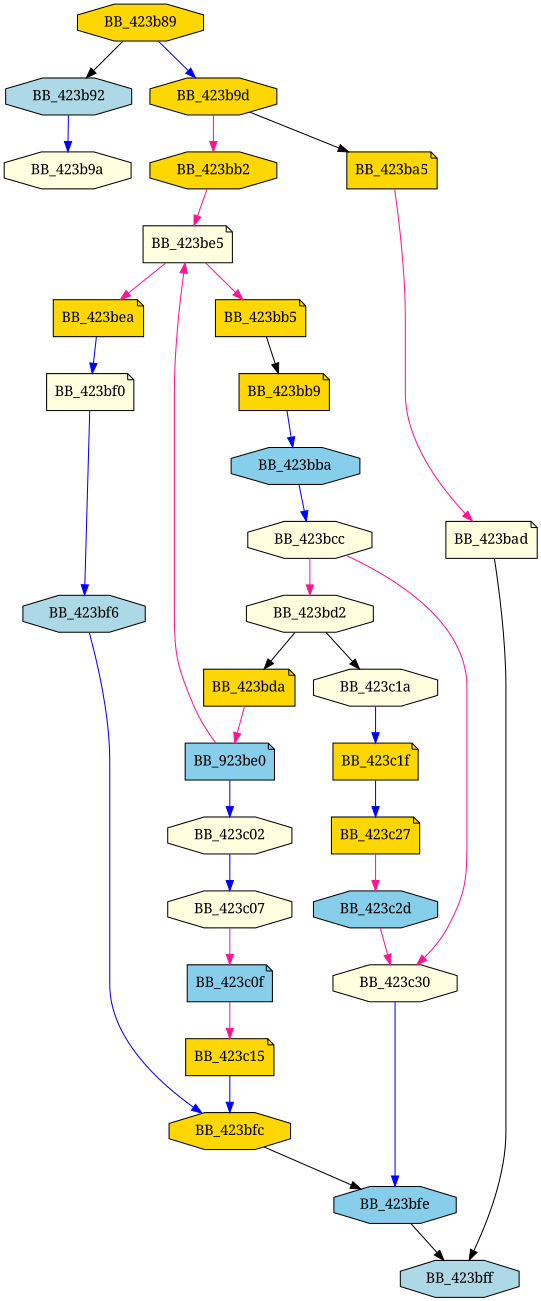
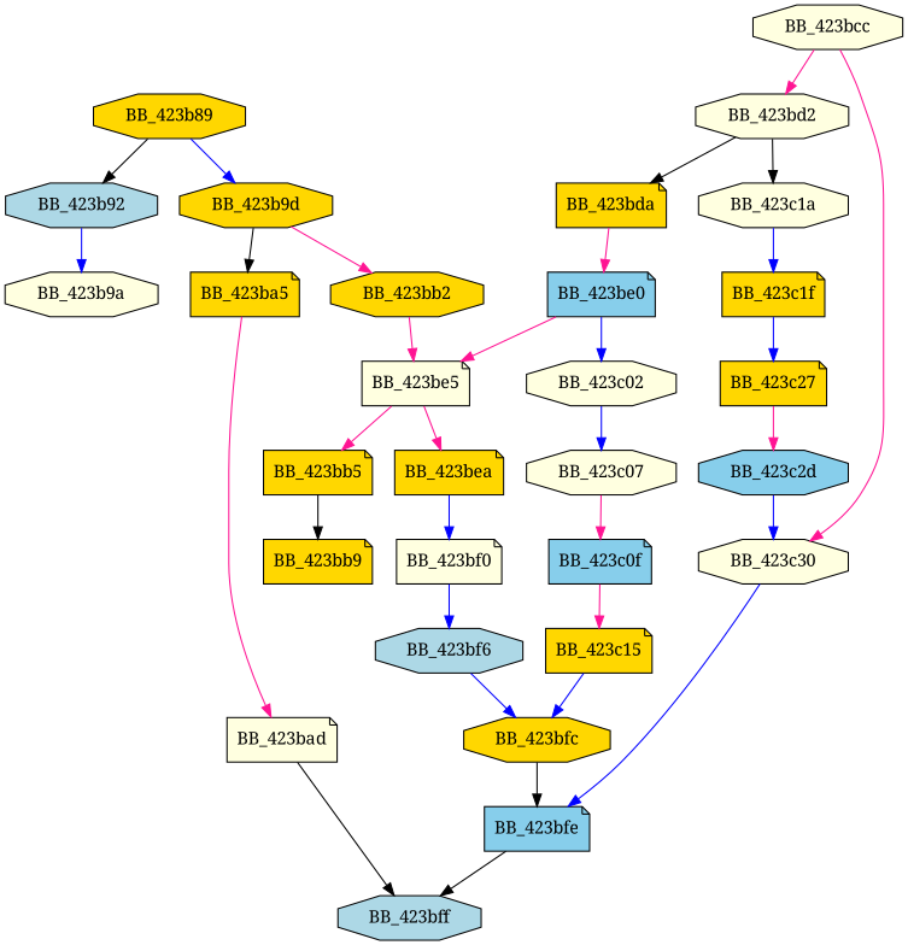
  digraph {
    fontname="Noto Serif"
    node [fillcolor=gold fontname="Noto Serif" shape=octagon style=filled]
    edge [color=blue fontname="Noto Serif"]
    BB_423b92 [fillcolor=lightblue]
    BB_423b89
    BB_423b9d
    BB_423b9a [fillcolor=lightyellow]
    BB_423ba5 [shape=note]
    BB_423bb2
    BB_423bad [fillcolor=lightyellow shape=note]
    BB_423be5 [fillcolor=lightyellow shape=note]
    BB_423bff [fillcolor=lightblue]
    BB_423bb5 [shape=note]
    BB_423bea [shape=note]
    BB_423bb9 [shape=note]
    BB_423bf0 [fillcolor=lightyellow shape=note]
-   BB_423bba [fillcolor=skyblue]
    BB_423bcc [fillcolor=lightyellow]
    BB_423bd2 [fillcolor=lightyellow]
    BB_423c30 [fillcolor=lightyellow]
    BB_423bda [shape=note]
    BB_423c1a [fillcolor=lightyellow]
-   BB_423bfe [fillcolor=skyblue]
-   BB_423be0 [fillcolor=skyblue shape=note label=BB_923be0]
+   BB_423bfe [fillcolor=skyblue shape=note]
+   BB_423be0 [fillcolor=skyblue shape=note]
    BB_423c1f [shape=note]
    BB_423c02 [fillcolor=lightyellow]
    BB_423c27 [shape=note]
    BB_423c07 [fillcolor=lightyellow]
    BB_423c0f [fillcolor=skyblue shape=note]
    BB_423bf6 [fillcolor=lightblue]
    BB_423bfc
    BB_423c15 [shape=note]
    BB_423c2d [fillcolor=skyblue]
    BB_423b92 -> BB_423b9a
    BB_423b89 -> BB_423b92 [color=black]
    BB_423b89 -> BB_423b9d
    BB_423b9d -> BB_423ba5 [color=black]
    BB_423b9d -> BB_423bb2 [color=deeppink]
    BB_423ba5 -> BB_423bad [color=deeppink]
    BB_423bb2 -> BB_423be5 [color=deeppink]
    BB_423bad -> BB_423bff [color=black]
    BB_423be5 -> BB_423bb5 [color=deeppink]
    BB_423be5 -> BB_423bea [color=deeppink]
    BB_423bb5 -> BB_423bb9 [color=black]
    BB_423bea -> BB_423bf0
-   BB_423bb9 -> BB_423bba
    BB_423bf0 -> BB_423bf6
-   BB_423bba -> BB_423bcc
    BB_423bcc -> BB_423bd2 [color=deeppink]
    BB_423bcc -> BB_423c30 [color=deeppink]
    BB_423bd2 -> BB_423bda [color=black]
    BB_423bd2 -> BB_423c1a [color=black]
    BB_423c30 -> BB_423bfe
    BB_423bda -> BB_423be0 [color=deeppink]
    BB_423c1a -> BB_423c1f
    BB_423bfe -> BB_423bff [color=black]
    BB_423be0 -> BB_423be5 [color=deeppink]
    BB_423be0 -> BB_423c02
    BB_423c1f -> BB_423c27
    BB_423c02 -> BB_423c07
    BB_423c27 -> BB_423c2d [color=deeppink]
    BB_423c07 -> BB_423c0f [color=deeppink]
    BB_423c0f -> BB_423c15 [color=deeppink]
    BB_423bf6 -> BB_423bfc
    BB_423bfc -> BB_423bfe [color=black]
    BB_423c15 -> BB_423bfc
-   BB_423c2d -> BB_423c30 [color=deeppink]
+   BB_423c2d -> BB_423c30
  }
